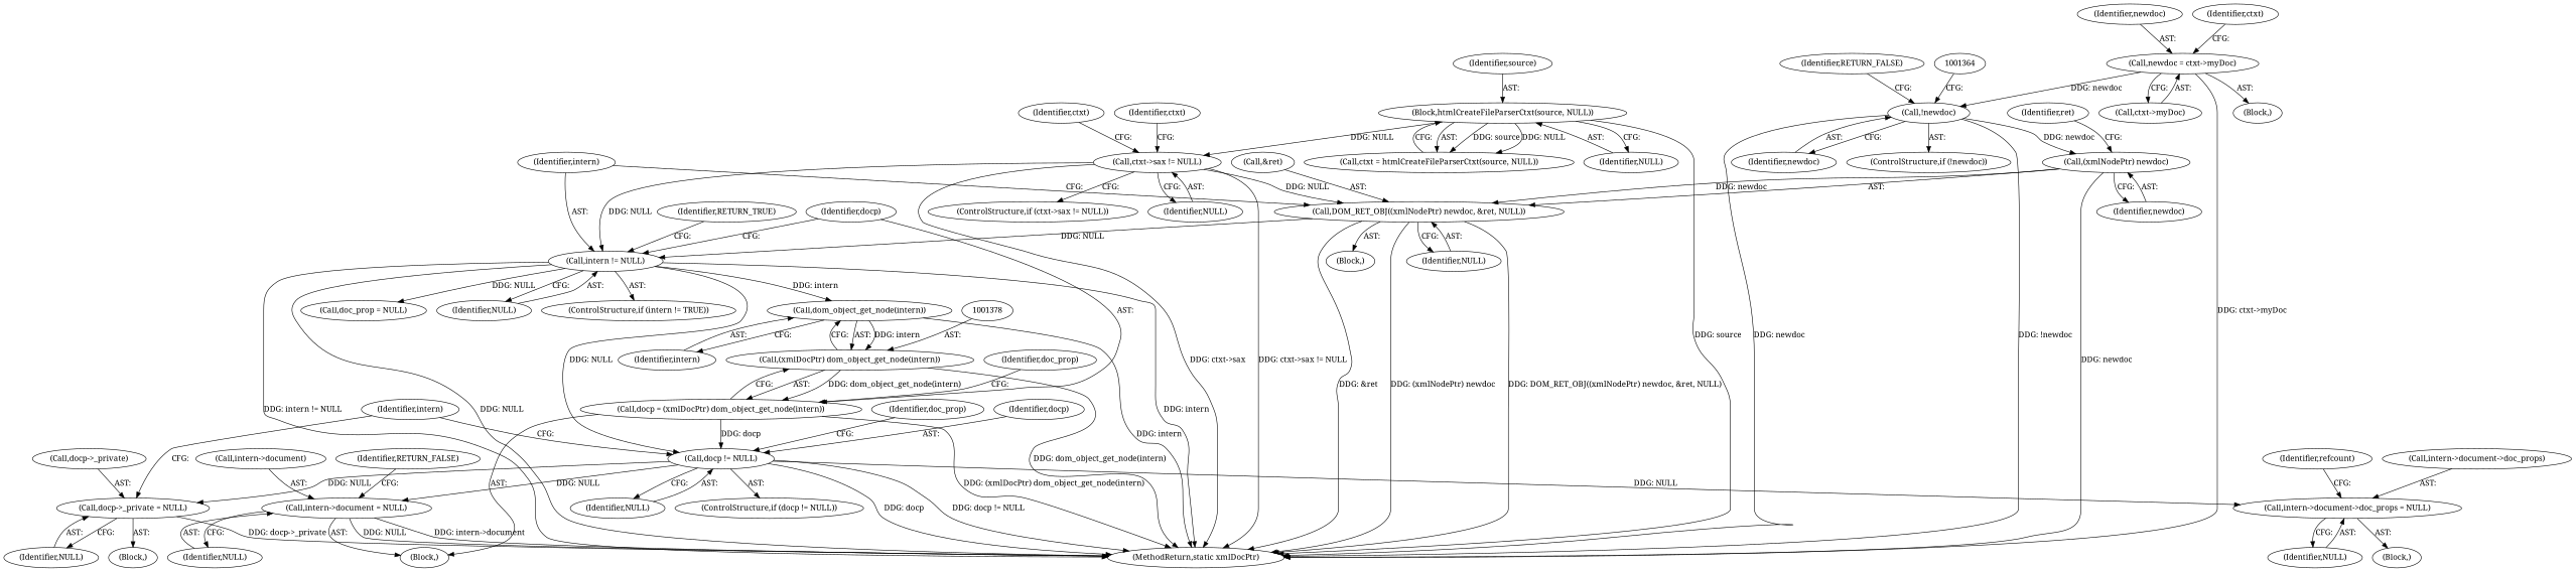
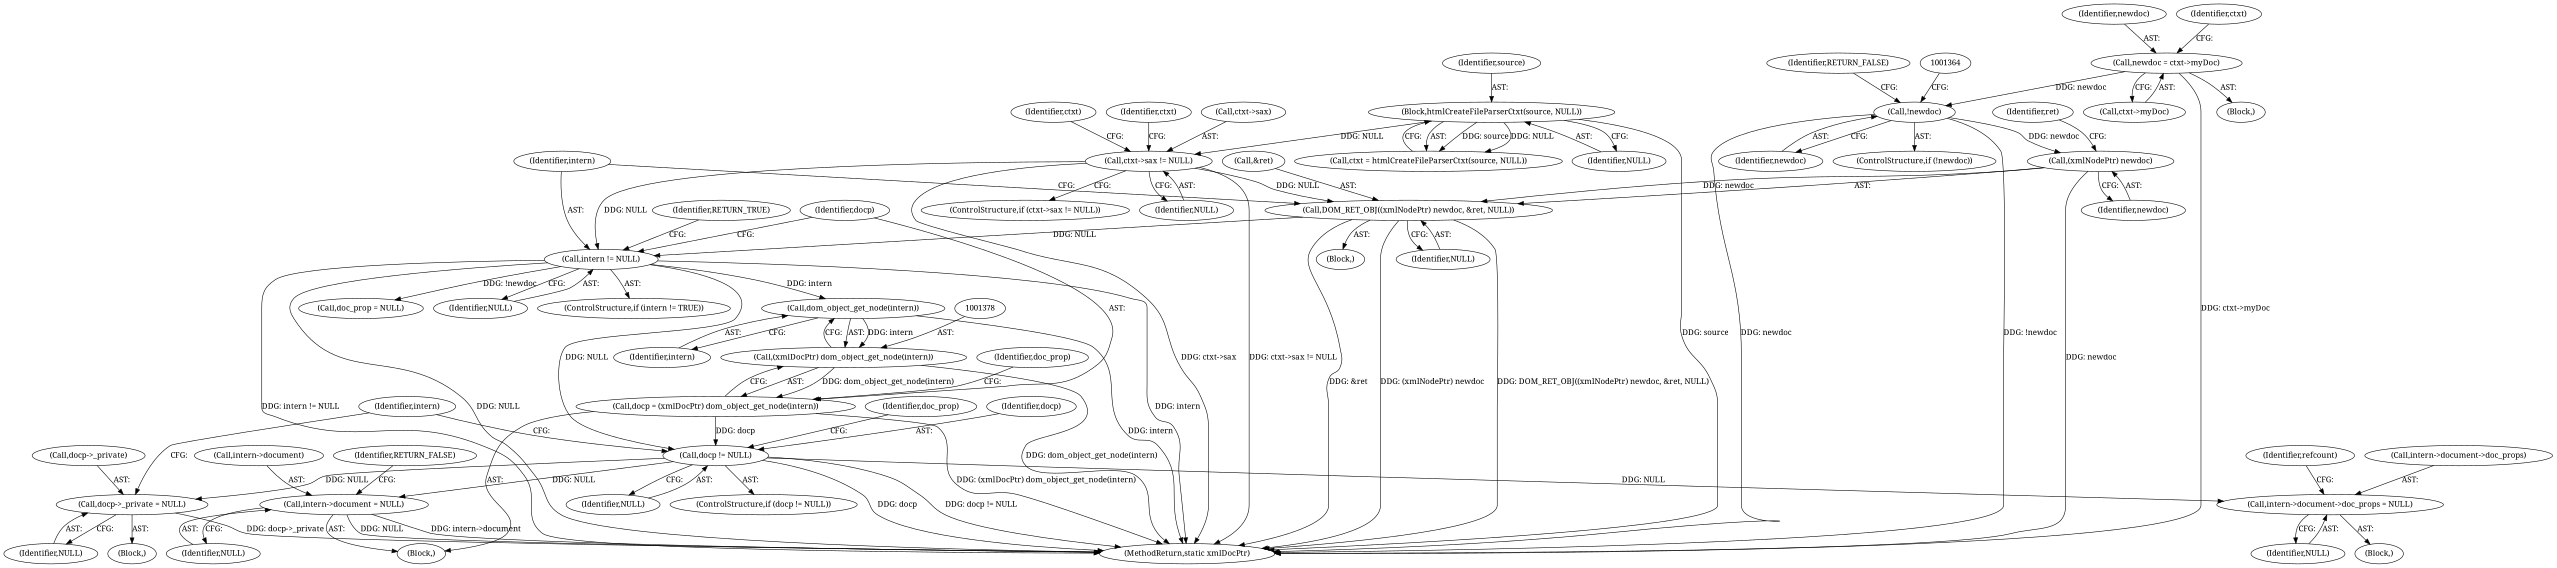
  digraph {
    fontname="Noto Serif"
    node [fontname="Noto Serif"]
    edge [fontname="Noto Serif"]
    n1 [label="(Call,dom_object_get_node(intern))"]
    n2 [label="(Call,(xmlDocPtr) dom_object_get_node(intern))"]
    n3 [label="(MethodReturn,static xmlDocPtr)"]
    n4 [label="(Identifier,intern)"]
    n5 [label="(Call,docp = (xmlDocPtr) dom_object_get_node(intern))"]
    n6 [label="(Call,intern != NULL)"]
    n7 [label="(Call,docp != NULL)"]
    n8 [label="(Call,doc_prop = NULL)"]
    n9 [label="(Identifier,NULL)"]
    n10 [label="(ControlStructure,if (intern != TRUE))"]
    n11 [label="(Call,intern->document->doc_props = NULL)"]
    n12 [label="(Call,docp->_private = NULL)"]
    n13 [label="(Call,intern->document = NULL)"]
    n14 [label="(ControlStructure,if (docp != NULL))"]
    n15 [label="(Identifier,NULL)"]
    n16 [label="(Call,ctxt->sax != NULL)"]
    n17 [label="(Call,DOM_RET_OBJ((xmlNodePtr) newdoc, &ret, NULL))"]
    n18 [label="(ControlStructure,if (ctxt->sax != NULL))"]
    n19 [label="(Identifier,NULL)"]
    n20 [label="(Block,)"]
    n21 [label="(Identifier,NULL)"]
    n22 [label="(Block,htmlCreateFileParserCtxt(source, NULL))"]
    n23 [label="(Identifier,NULL)"]
    n24 [label="(Call,ctxt = htmlCreateFileParserCtxt(source, NULL))"]
    n25 [label="(Call,(xmlNodePtr) newdoc)"]
    n26 [label="(Identifier,newdoc)"]
    n27 [label="(Call,!newdoc)"]
    n28 [label="(Identifier,newdoc)"]
    n29 [label="(ControlStructure,if (!newdoc))"]
    n30 [label="(Call,newdoc = ctxt->myDoc)"]
    n31 [label="(Block,)"]
    n32 [label="(Call,ctxt->myDoc)"]
    n33 [label="(Block,)"]
    n34 [label="(Identifier,NULL)"]
    n35 [label="(Block,)"]
    n36 [label="(Block,)"]
    n37 [label="(Identifier,NULL)"]
    n38 [label="(Identifier,NULL)"]
    n39 [label="(Identifier,docp)"]
    n40 [label="(Call,docp->_private)"]
    n41 [label="(Identifier,intern)"]
    n42 [label="(Identifier,ctxt)"]
    n43 [label="(Call,&ret)"]
    n44 [label="(Identifier,refcount)"]
    n45 [label="(Identifier,doc_prop)"]
    n46 [label="(Identifier,doc_prop)"]
    n47 [label="(Identifier,RETURN_FALSE)"]
    n48 [label="(Identifier,ctxt)"]
    n49 [label="(Call,intern->document)"]
    n50 [label="(Identifier,RETURN_FALSE)"]
    n51 [label="(Call,intern->document->doc_props)"]
+   n52 [label="(Call,ctxt->sax)"]
    n53 [label="(Identifier,newdoc)"]
    n54 [label="(Identifier,RETURN_TRUE)"]
    n55 [label="(Identifier,ret)"]
    n56 [label="(Identifier,docp)"]
    n57 [label="(Identifier,source)"]
    n58 [label="(Identifier,intern)"]
    n59 [label="(Identifier,ctxt)"]
    1001364
    1001378
    n1 -> n2 [label="AST: "]
    n1 -> n2 [label="DDG: intern"]
    n1 -> n3 [label="DDG: intern"]
    n1 -> n4 [label="CFG: "]
    n2 -> n1 [label="CFG: "]
    n2 -> n3 [label="DDG: dom_object_get_node(intern)"]
    n2 -> n5 [label="AST: "]
    n2 -> n5 [label="DDG: dom_object_get_node(intern)"]
    n4 -> n1 [label="AST: "]
    n5 -> n2 [label="CFG: "]
    n5 -> n3 [label="DDG: (xmlDocPtr) dom_object_get_node(intern)"]
    n5 -> n7 [label="DDG: docp"]
    n5 -> n33 [label="AST: "]
    n6 -> n1 [label="DDG: intern"]
    n6 -> n3 [label="DDG: intern != NULL"]
    n6 -> n3 [label="DDG: NULL"]
    n6 -> n3 [label="DDG: intern"]
    n6 -> n7 [label="DDG: NULL"]
-   n6 -> n8 [label="DDG: NULL"]
+   n6 -> n8 [label="DDG: !newdoc"]
    n6 -> n9 [label="CFG: "]
    n6 -> n10 [label="AST: "]
    n7 -> n3 [label="DDG: docp != NULL"]
    n7 -> n3 [label="DDG: docp"]
    n7 -> n11 [label="DDG: NULL"]
    n7 -> n12 [label="DDG: NULL"]
    n7 -> n13 [label="DDG: NULL"]
    n7 -> n14 [label="AST: "]
    n7 -> n15 [label="CFG: "]
    n9 -> n6 [label="AST: "]
    n11 -> n34 [label="CFG: "]
    n11 -> n35 [label="AST: "]
    n12 -> n3 [label="DDG: docp->_private"]
    n12 -> n36 [label="AST: "]
    n12 -> n37 [label="CFG: "]
    n13 -> n3 [label="DDG: NULL"]
    n13 -> n3 [label="DDG: intern->document"]
    n13 -> n33 [label="AST: "]
    n13 -> n38 [label="CFG: "]
    n15 -> n7 [label="AST: "]
    n16 -> n3 [label="DDG: ctxt->sax"]
    n16 -> n3 [label="DDG: ctxt->sax != NULL"]
    n16 -> n6 [label="DDG: NULL"]
    n16 -> n17 [label="DDG: NULL"]
    n16 -> n18 [label="CFG: "]
    n16 -> n19 [label="CFG: "]
    n17 -> n3 [label="DDG: &ret"]
    n17 -> n3 [label="DDG: (xmlNodePtr) newdoc"]
    n17 -> n3 [label="DDG: DOM_RET_OBJ((xmlNodePtr) newdoc, &ret, NULL)"]
    n17 -> n6 [label="DDG: NULL"]
    n17 -> n20 [label="AST: "]
    n17 -> n21 [label="CFG: "]
    n19 -> n16 [label="AST: "]
    n21 -> n17 [label="AST: "]
    n22 -> n3 [label="DDG: source"]
    n22 -> n16 [label="DDG: NULL"]
    n22 -> n23 [label="CFG: "]
    n22 -> n24 [label="AST: "]
    n22 -> n24 [label="DDG: source"]
    n22 -> n24 [label="DDG: NULL"]
    n23 -> n22 [label="AST: "]
    n24 -> n22 [label="CFG: "]
    n25 -> n3 [label="DDG: newdoc"]
    n25 -> n17 [label="AST: "]
    n25 -> n17 [label="DDG: newdoc"]
    n25 -> n26 [label="CFG: "]
    n26 -> n25 [label="AST: "]
    n27 -> n3 [label="DDG: !newdoc"]
    n27 -> n3 [label="DDG: newdoc"]
    n27 -> n25 [label="DDG: newdoc"]
    n27 -> n28 [label="CFG: "]
    n27 -> n29 [label="AST: "]
    n28 -> n27 [label="AST: "]
    n30 -> n3 [label="DDG: ctxt->myDoc"]
    n30 -> n27 [label="DDG: newdoc"]
    n30 -> n31 [label="AST: "]
    n30 -> n32 [label="CFG: "]
    n32 -> n30 [label="AST: "]
    n34 -> n11 [label="AST: "]
    n37 -> n12 [label="AST: "]
    n38 -> n13 [label="AST: "]
    n39 -> n5 [label="AST: "]
    n39 -> n6 [label="CFG: "]
    n40 -> n12 [label="AST: "]
    n41 -> n7 [label="CFG: "]
    n41 -> n12 [label="CFG: "]
    n42 -> n16 [label="CFG: "]
    n43 -> n17 [label="AST: "]
    n44 -> n11 [label="CFG: "]
    n45 -> n5 [label="CFG: "]
    n46 -> n7 [label="CFG: "]
    n47 -> n27 [label="CFG: "]
    n48 -> n16 [label="CFG: "]
    n49 -> n13 [label="AST: "]
    n50 -> n13 [label="CFG: "]
    n51 -> n11 [label="AST: "]
+   n52 -> n16 [label="AST: "]
    n53 -> n30 [label="AST: "]
    n54 -> n6 [label="CFG: "]
    n55 -> n25 [label="CFG: "]
    n56 -> n7 [label="AST: "]
    n57 -> n22 [label="AST: "]
    n58 -> n6 [label="AST: "]
    n58 -> n17 [label="CFG: "]
    n59 -> n30 [label="CFG: "]
    1001364 -> n27 [label="CFG: "]
    1001378 -> n2 [label="AST: "]
  }
